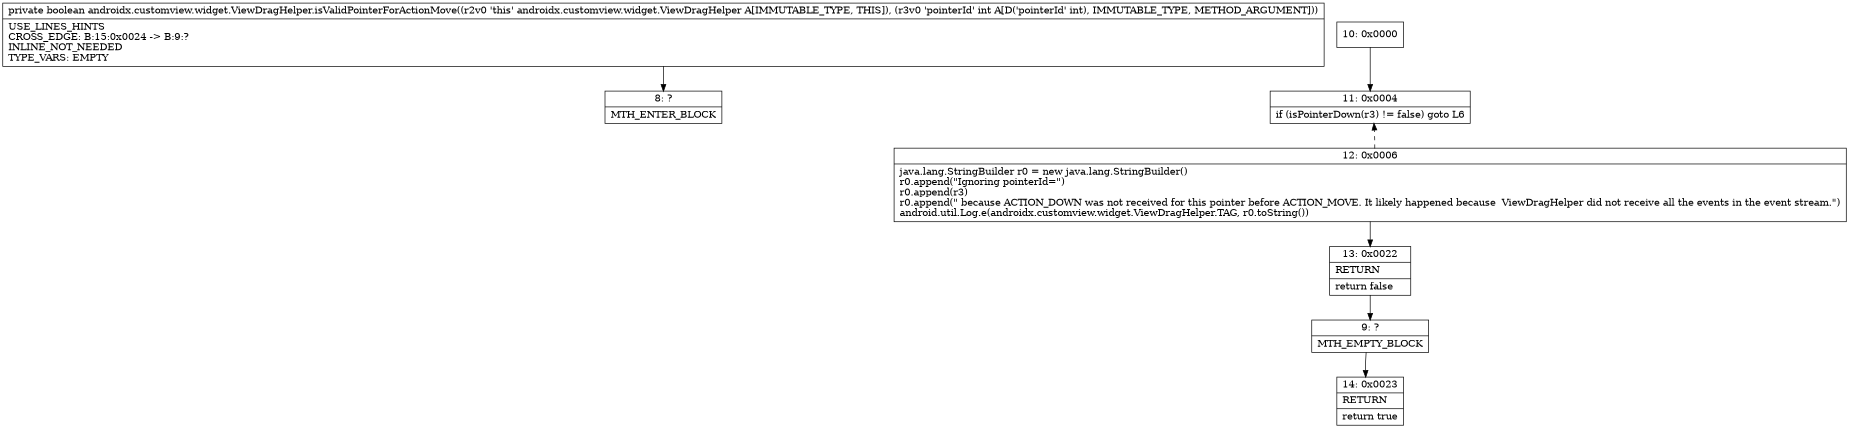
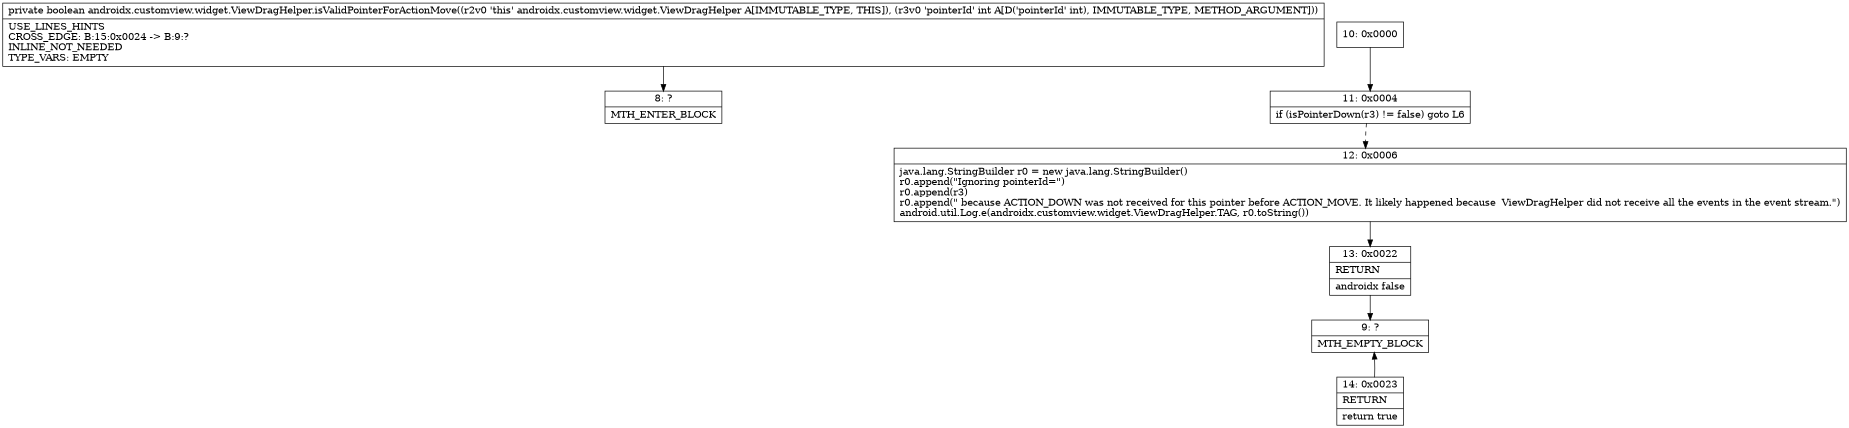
  digraph {
    node [shape=record]
    n1 [label="{8\:\ ?|MTH_ENTER_BLOCK\l}"]
    n2 [label="{10\:\ 0x0000}"]
    n3 [label="{11\:\ 0x0004|if (isPointerDown(r3) != false) goto L6\l}"]
    n4 [label="{12\:\ 0x0006|java.lang.StringBuilder r0 = new java.lang.StringBuilder()\lr0.append(\"Ignoring pointerId=\")\lr0.append(r3)\lr0.append(\" because ACTION_DOWN was not received for this pointer before ACTION_MOVE. It likely happened because  ViewDragHelper did not receive all the events in the event stream.\")\landroid.util.Log.e(androidx.customview.widget.ViewDragHelper.TAG, r0.toString())\l}"]
-   n5 [label="{13\:\ 0x0022|RETURN\l|return false\l}"]
+   n5 [label="{13\:\ 0x0022|RETURN\l|androidx false\l}"]
    n6 [label="{14\:\ 0x0023|RETURN\l|return true\l}"]
    n7 [label="{9\:\ ?|MTH_EMPTY_BLOCK\l}"]
    n8 [label="{private boolean androidx.customview.widget.ViewDragHelper.isValidPointerForActionMove((r2v0 'this' androidx.customview.widget.ViewDragHelper A[IMMUTABLE_TYPE, THIS]), (r3v0 'pointerId' int A[D('pointerId' int), IMMUTABLE_TYPE, METHOD_ARGUMENT]))  | USE_LINES_HINTS\lCROSS_EDGE: B:15:0x0024 \-\> B:9:?\lINLINE_NOT_NEEDED\lTYPE_VARS: EMPTY\l}"]
    n2 -> n3
-   n4 -> n3 [style=dashed]
+   n3 -> n4 [style=dashed]
    n4 -> n5
    n5 -> n7
-   n7 -> n6
+   n6 -> n7
    n8 -> n1
  }
